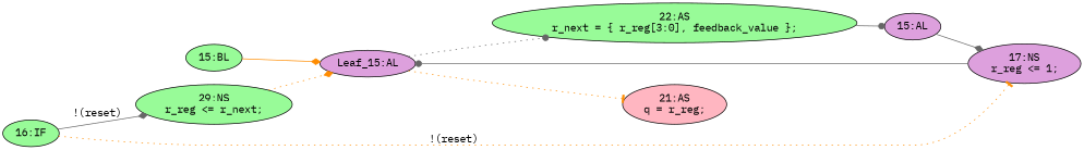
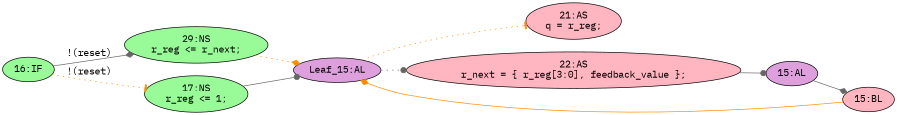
  strict digraph {
    fontname="IBM Plex Mono"
    rankdir=LR
    node [fillcolor=palegreen fontname="IBM Plex Mono" statements="[]" style=filled typ=NonblockingSubstitution]
    edge [arrowhead=diamond color=gray40 cond="[]" fontname="IBM Plex Mono" lineno=None style=solid]
    n1 [ast="<pyverilog.vparser.ast.IfStatement object at 0x7fecc92e3210>" label="16:IF" typ=IfStatement]
    n2 [ast="<pyverilog.vparser.ast.NonblockingSubstitution object at 0x7fecc928ebd0>" label="29:NS\nr_reg <= r_next;" statements="[<pyverilog.vparser.ast.NonblockingSubstitution object at 0x7fecc928ebd0>]"]
-   n3 [ast="<pyverilog.vparser.ast.NonblockingSubstitution object at 0x7fecc92e3890>" fillcolor=plum label="17:NS\nr_reg <= 1;" statements="[<pyverilog.vparser.ast.NonblockingSubstitution object at 0x7fecc92e3890>]"]
+   n3 [ast="<pyverilog.vparser.ast.NonblockingSubstitution object at 0x7fecc92e3890>" label="17:NS\nr_reg <= 1;" statements="[<pyverilog.vparser.ast.NonblockingSubstitution object at 0x7fecc92e3890>]"]
    n4 [def_var="['r_reg']" fillcolor=plum label="Leaf_15:AL" statements="" typ=""]
    n5 [ast="<pyverilog.vparser.ast.Assign object at 0x7fecc92f1550>" def_var="['q']" fillcolor=lightpink label="21:AS\nq = r_reg;" typ=Assign use_var="['r_reg']"]
-   n6 [ast="<pyverilog.vparser.ast.Assign object at 0x7fecc92fd4d0>" def_var="['r_next']" label="22:AS\nr_next = { r_reg[3:0], feedback_value };" typ=Assign use_var="['r_reg', 'feedback_value']"]
+   n6 [ast="<pyverilog.vparser.ast.Assign object at 0x7fecc92fd4d0>" def_var="['r_next']" fillcolor=lightpink label="22:AS\nr_next = { r_reg[3:0], feedback_value };" typ=Assign use_var="['r_reg', 'feedback_value']"]
    n7 [ast="<pyverilog.vparser.ast.Always object at 0x7fecc92e3d10>" clk_sens=True fillcolor=plum label="15:AL" sens="['clk', 'reset']" typ=Always use_var="['reset', 'r_next']"]
-   n8 [ast="<pyverilog.vparser.ast.Block object at 0x7fecc92e33d0>" label="15:BL" typ=Block]
+   n8 [ast="<pyverilog.vparser.ast.Block object at 0x7fecc92e33d0>" fillcolor=lightpink label="15:BL" typ=Block]
    n1 -> n2 [cond="['reset']" label="!(reset)" lineno=16]
    n1 -> n3 [arrowhead=tee color=darkorange cond="['reset']" label="!(reset)" lineno=16 style=dotted]
    n2 -> n4 [color=darkorange style=dotted]
    n3 -> n4 [arrowhead=dot]
    n4 -> n5 [arrowhead=tee color=darkorange style=dotted cond="" lineno=""]
    n4 -> n6 [arrowhead=dot style=dotted cond="" lineno=""]
    n6 -> n7 [arrowhead=dot cond="" lineno=""]
-   n7 -> n3
+   n7 -> n8
    n8 -> n4 [color=darkorange]
  }
